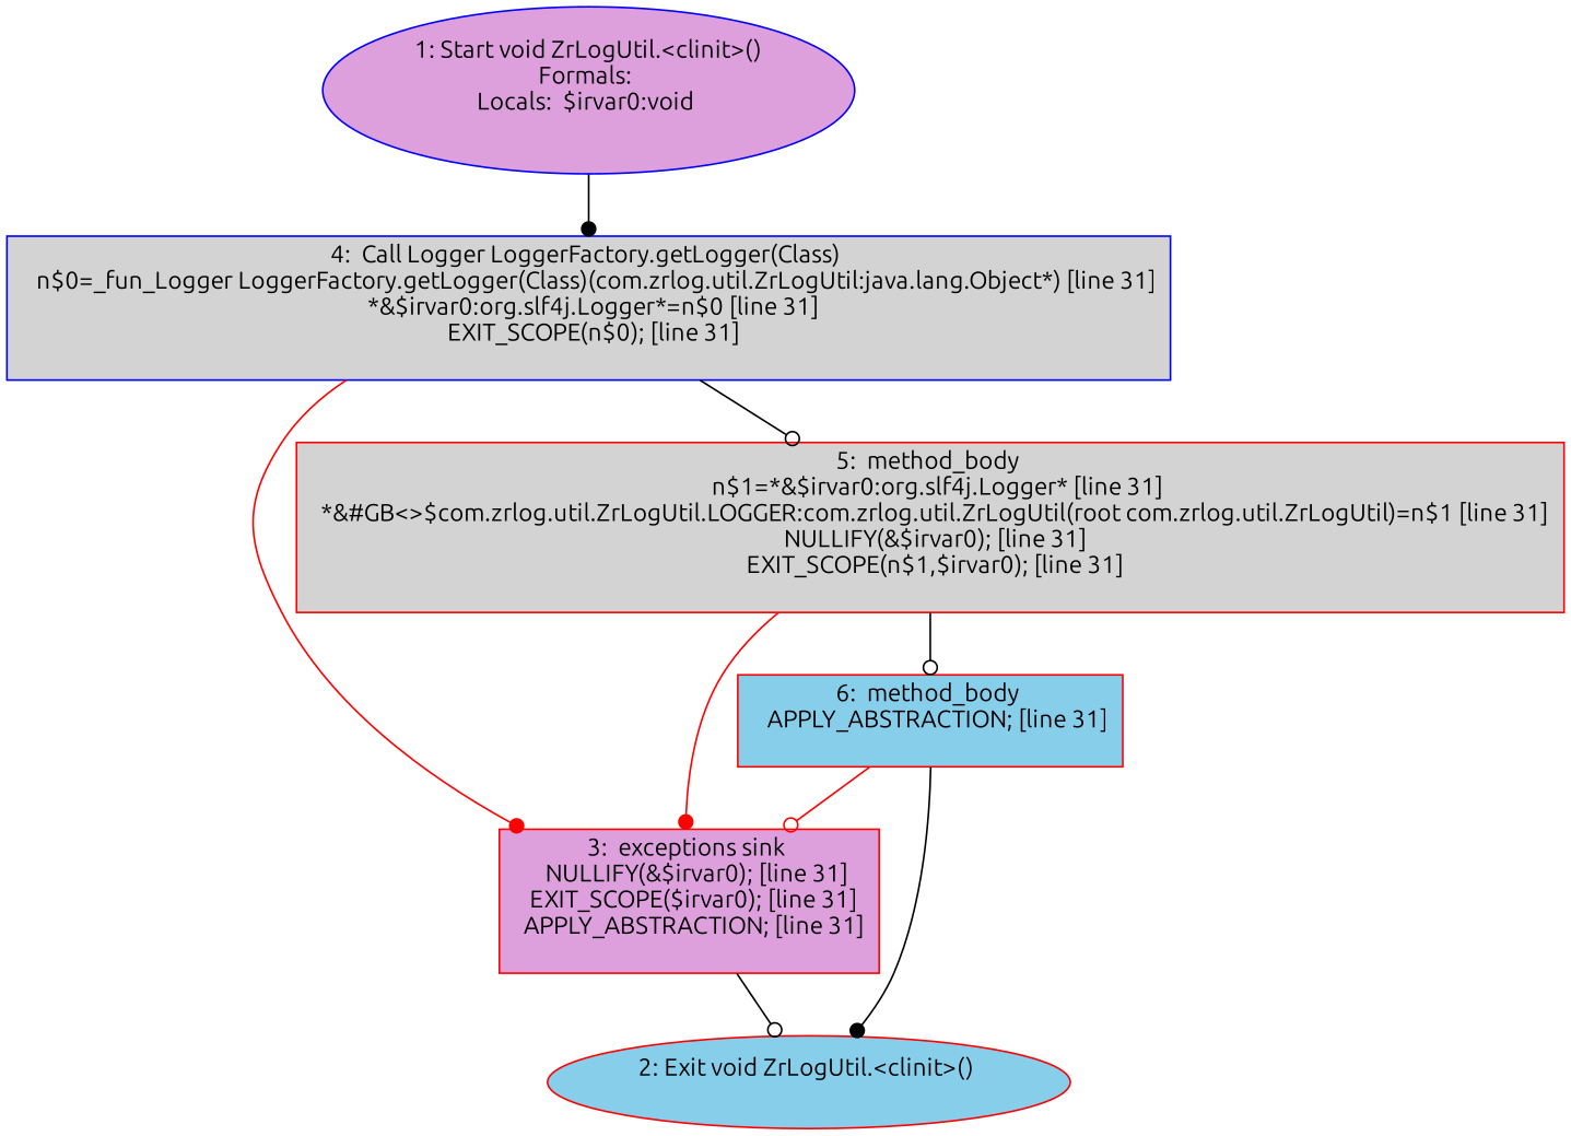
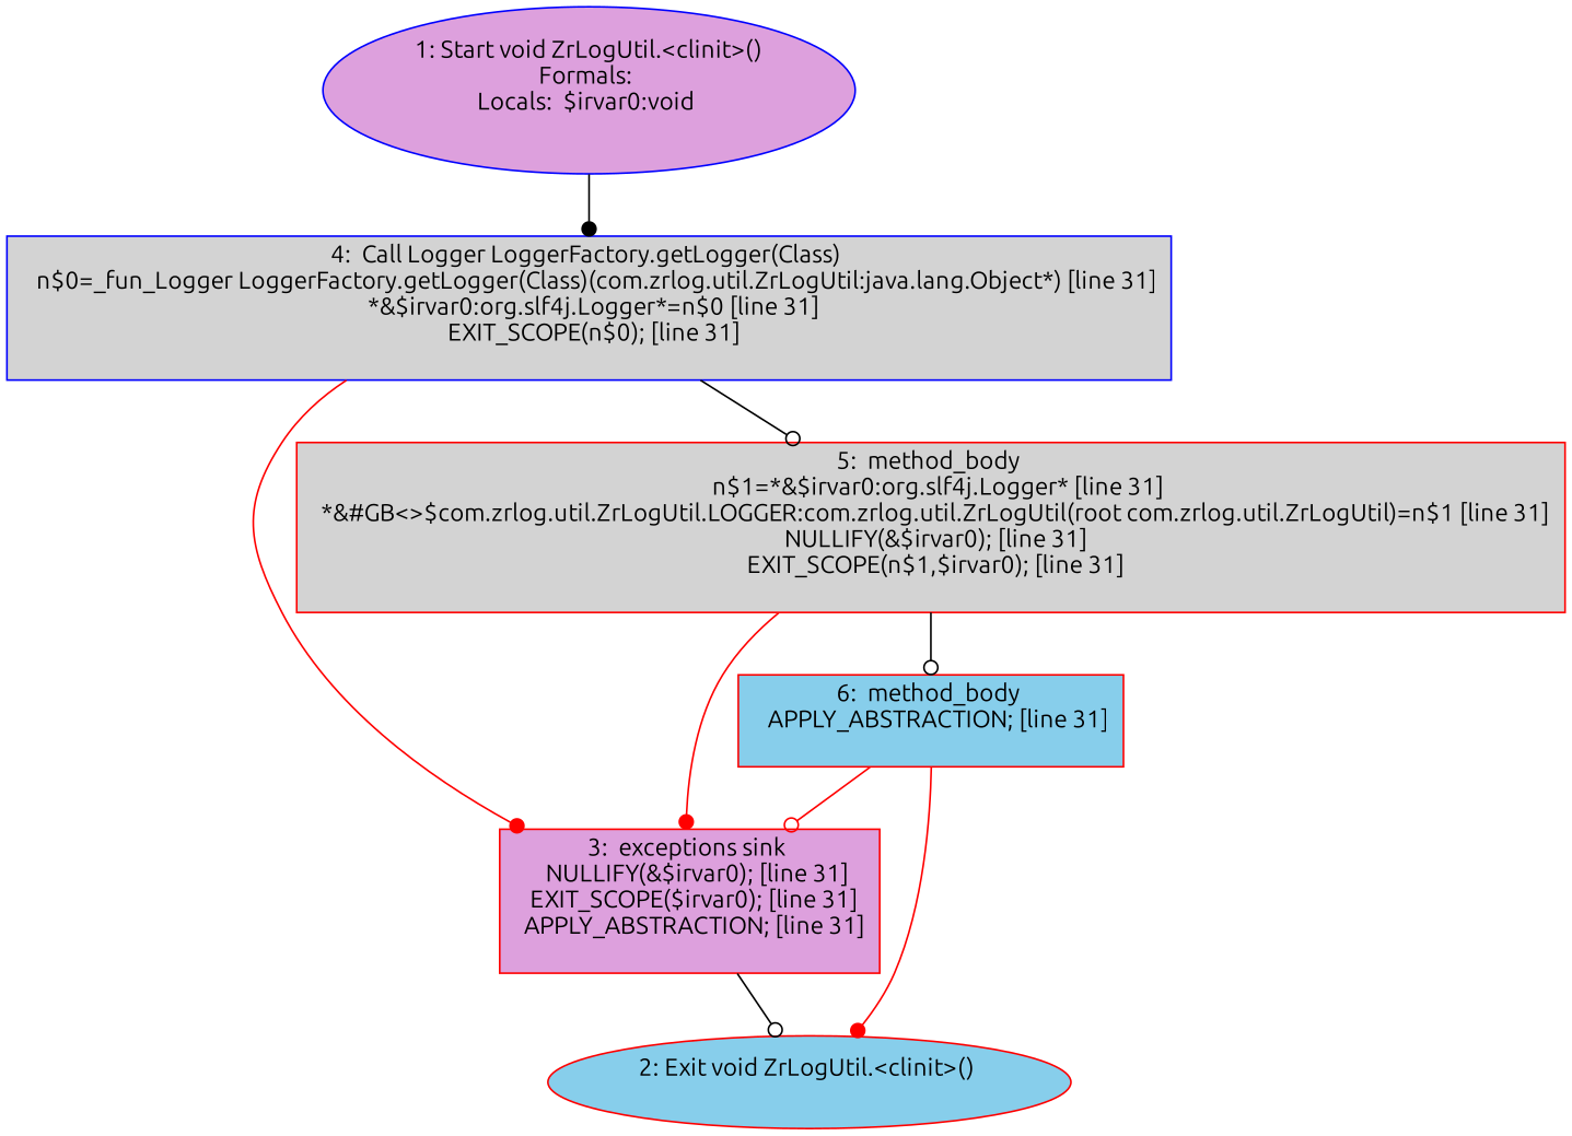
  digraph {
    fontname=Ubuntu
    node [color=red style=filled fillcolor=plum fontname=Ubuntu shape=box]
    edge [arrowhead=dot fontname=Ubuntu]
    n1 [color=blue label="1: Start void ZrLogUtil.<clinit>()\nFormals: \nLocals:  $irvar0:void \n  " shape=""]
    n2 [label="4:  Call Logger LoggerFactory.getLogger(Class) \n   n$0=_fun_Logger LoggerFactory.getLogger(Class)(com.zrlog.util.ZrLogUtil:java.lang.Object*) [line 31]\n  *&$irvar0:org.slf4j.Logger*=n$0 [line 31]\n  EXIT_SCOPE(n$0); [line 31]\n " fillcolor=lightgrey color=blue]
    n3 [label="3:  exceptions sink \n   NULLIFY(&$irvar0); [line 31]\n  EXIT_SCOPE($irvar0); [line 31]\n  APPLY_ABSTRACTION; [line 31]\n "]
    n4 [label="5:  method_body \n   n$1=*&$irvar0:org.slf4j.Logger* [line 31]\n  *&#GB<>$com.zrlog.util.ZrLogUtil.LOGGER:com.zrlog.util.ZrLogUtil(root com.zrlog.util.ZrLogUtil)=n$1 [line 31]\n  NULLIFY(&$irvar0); [line 31]\n  EXIT_SCOPE(n$1,$irvar0); [line 31]\n " fillcolor=lightgrey]
    n5 [label="2: Exit void ZrLogUtil.<clinit>() \n  " fillcolor=skyblue shape=""]
    n6 [label="6:  method_body \n   APPLY_ABSTRACTION; [line 31]\n " fillcolor=skyblue]
    n1 -> n2
    n2 -> n3 [color=red]
    n2 -> n4 [arrowhead=odot]
    n3 -> n5 [arrowhead=odot]
    n4 -> n3 [color=red]
    n4 -> n6 [arrowhead=odot]
    n6 -> n3 [color=red arrowhead=odot]
-   n6 -> n5
+   n6 -> n5 [color=red]
  }
